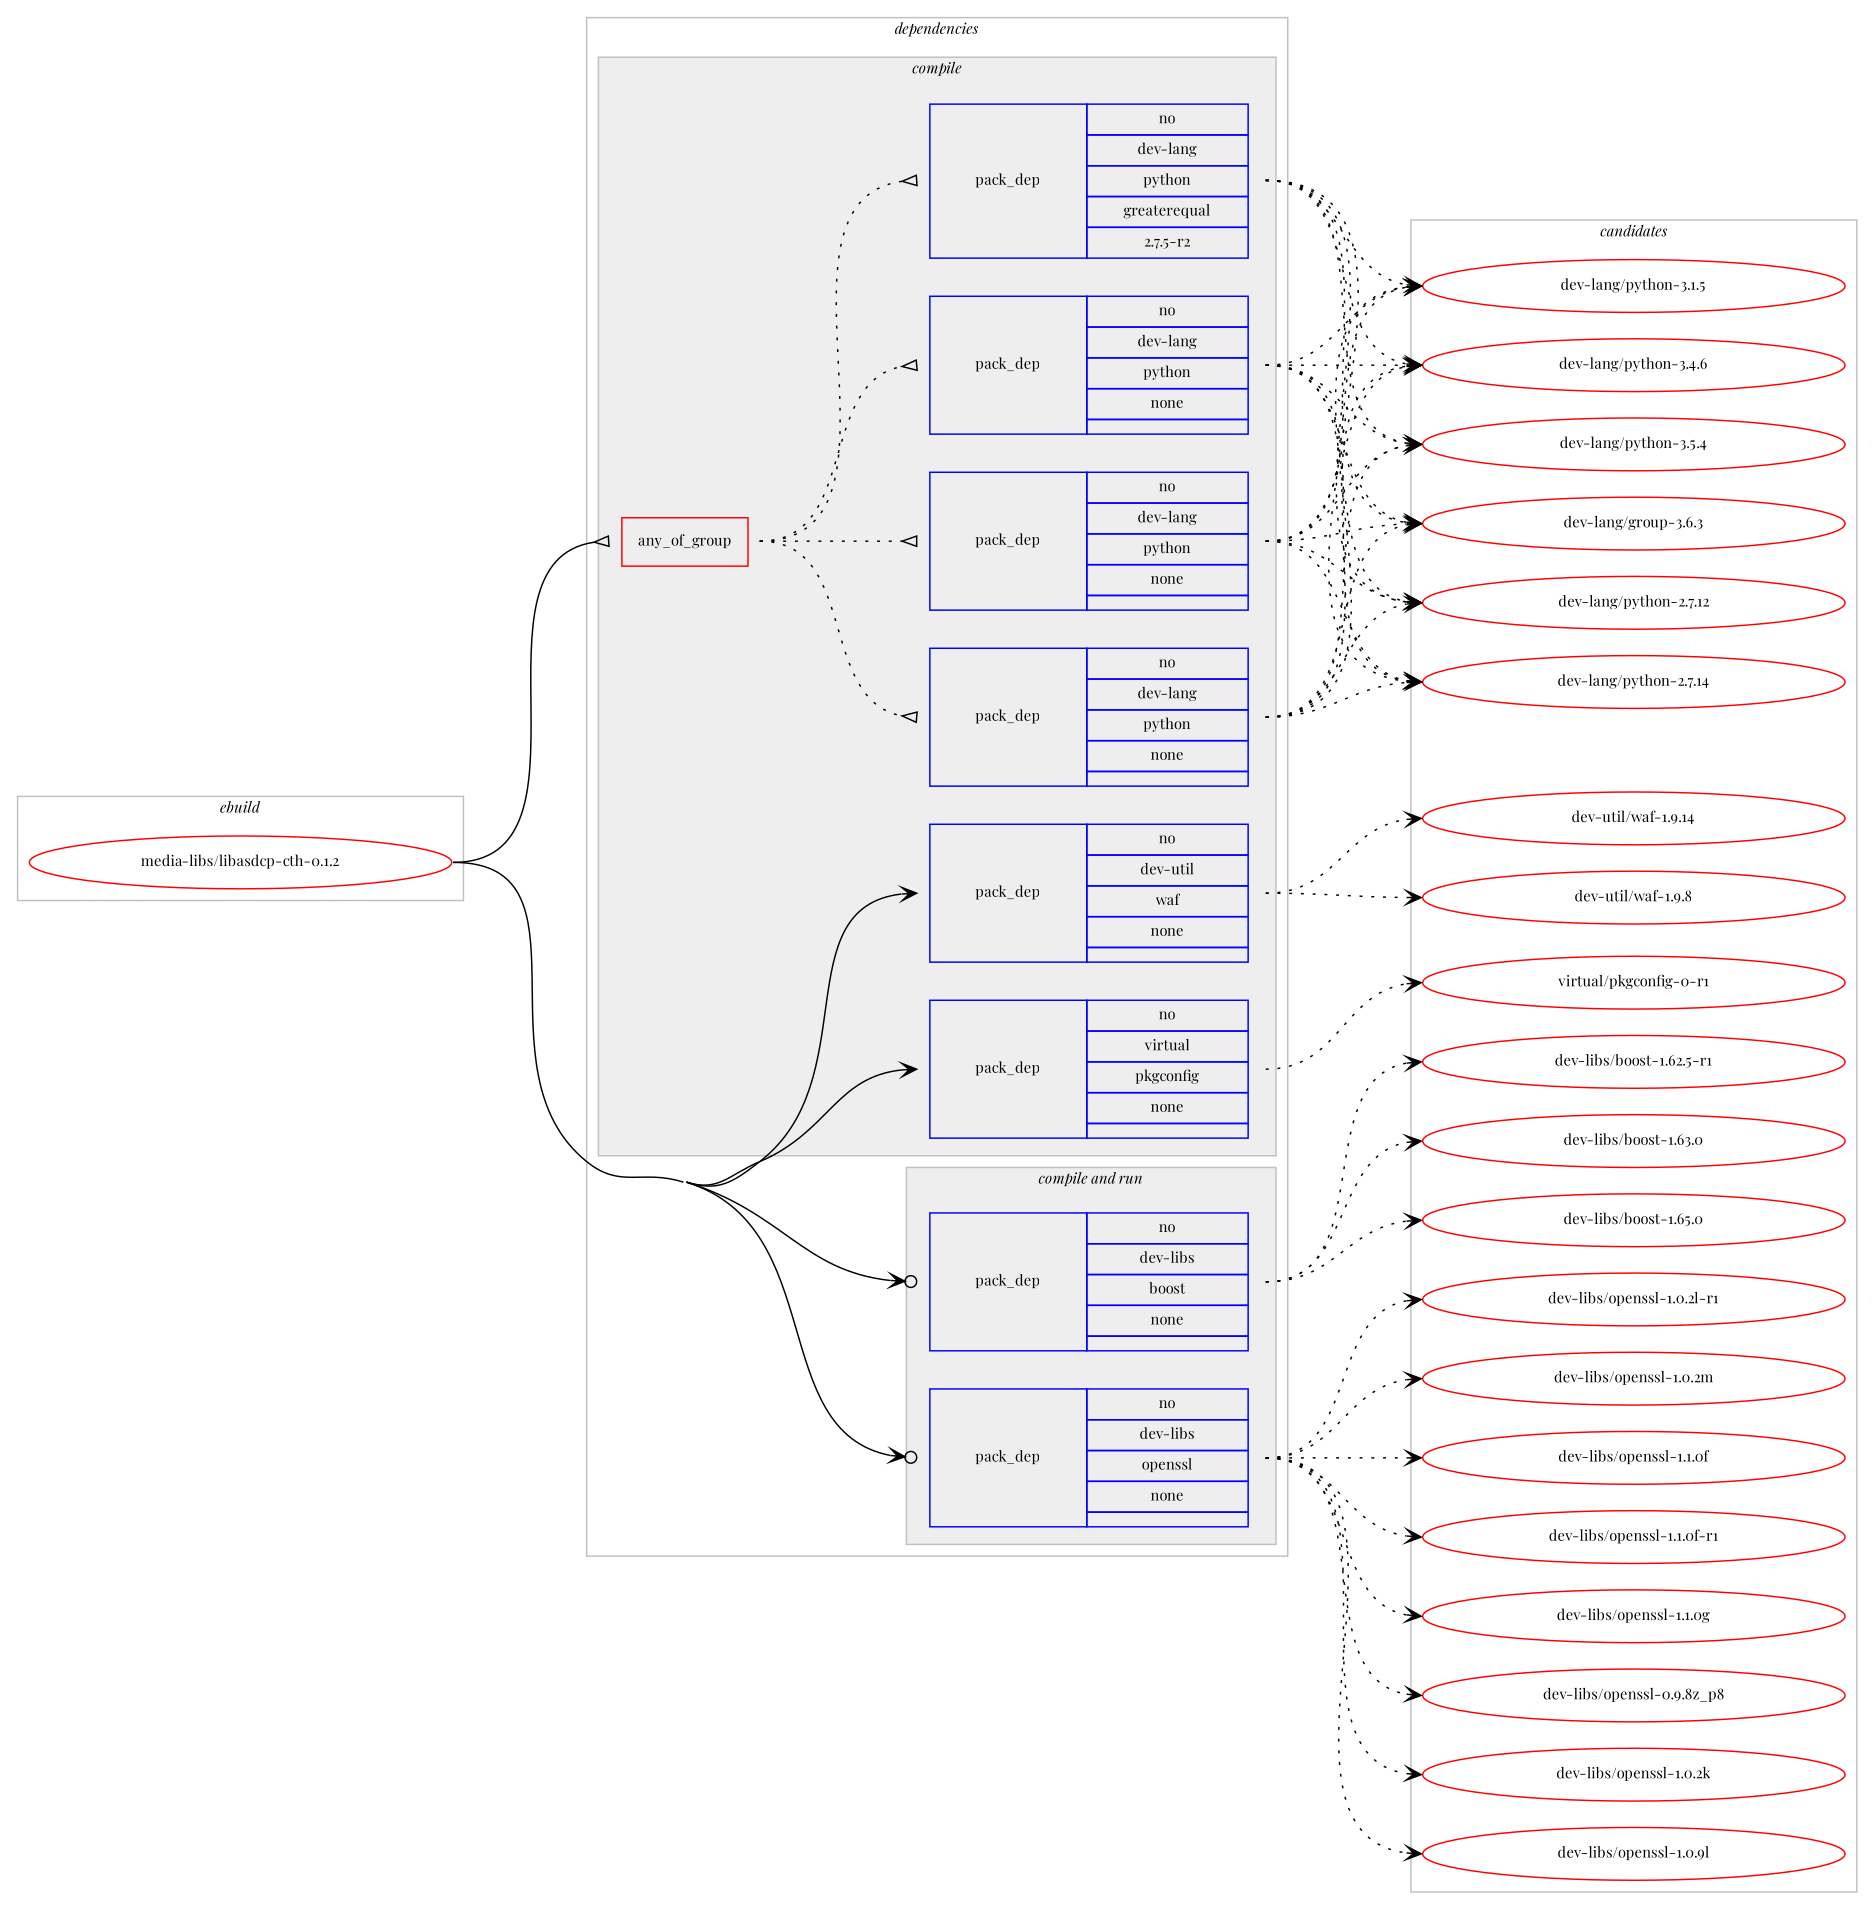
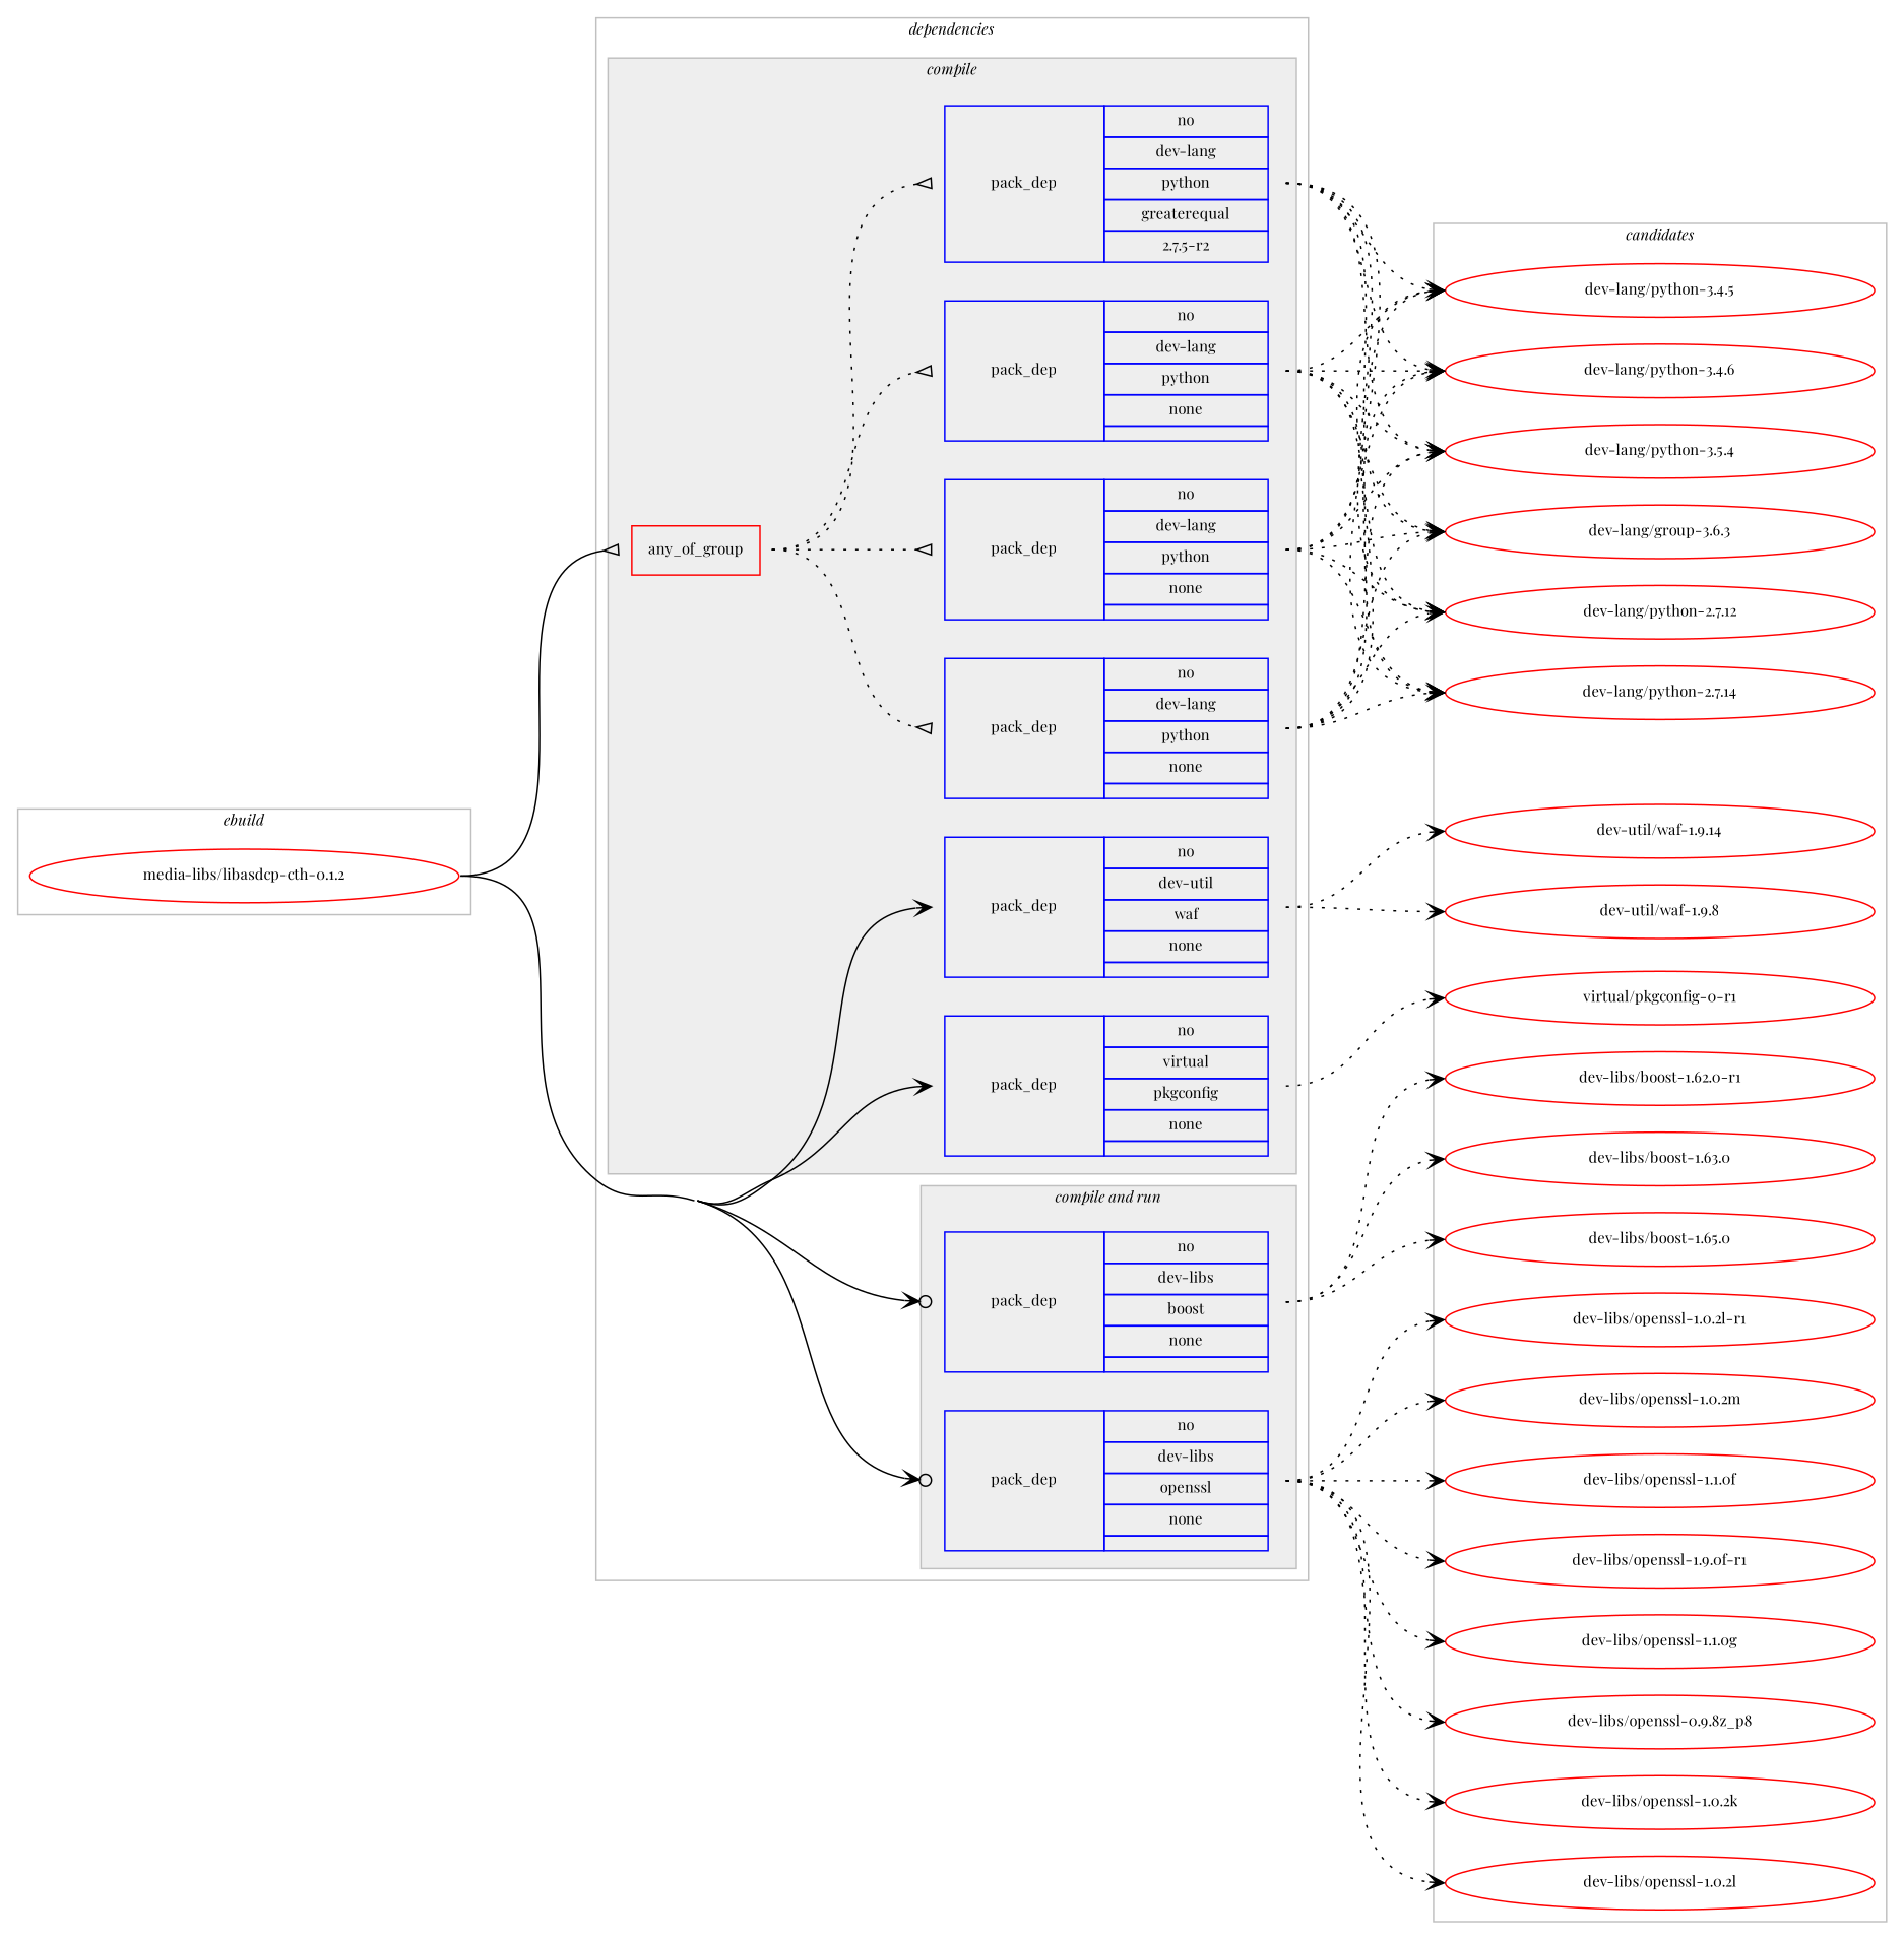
  digraph {
    compound=true
    concentrate=true
    fontname="Playfair Display"
    fontsize=10
    newrank=true
    rankdir=LR
    ranksep=1.5
    node [color=red fontname="Playfair Display" fontsize=10]
    edge [arrowhead=vee fontname="Playfair Display" headport=w style=dotted tailport=e weight=100]
    n1 [label="media-libs/libasdcp-cth-0.1.2" width=4]
    n2 [color=blue label=<<TABLE BORDER="0" CELLBORDER="1" CELLSPACING="0" CELLPADDING="4" WIDTH="220"><TR><TD ROWSPAN="6" CELLPADDING="30">pack_dep</TD></TR><TR><TD WIDTH="110">no</TD></TR><TR><TD>dev-lang</TD></TR><TR><TD>python</TD></TR><TR><TD>none</TD></TR><TR><TD></TD></TR></TABLE>> shape=none]
    n3 [color=blue label=<<TABLE BORDER="0" CELLBORDER="1" CELLSPACING="0" CELLPADDING="4" WIDTH="220"><TR><TD ROWSPAN="6" CELLPADDING="30">pack_dep</TD></TR><TR><TD WIDTH="110">no</TD></TR><TR><TD>dev-lang</TD></TR><TR><TD>python</TD></TR><TR><TD>none</TD></TR><TR><TD></TD></TR></TABLE>> shape=none]
    n4 [color=blue label=<<TABLE BORDER="0" CELLBORDER="1" CELLSPACING="0" CELLPADDING="4" WIDTH="220"><TR><TD ROWSPAN="6" CELLPADDING="30">pack_dep</TD></TR><TR><TD WIDTH="110">no</TD></TR><TR><TD>dev-lang</TD></TR><TR><TD>python</TD></TR><TR><TD>none</TD></TR><TR><TD></TD></TR></TABLE>> shape=none]
    n5 [color=blue label=<<TABLE BORDER="0" CELLBORDER="1" CELLSPACING="0" CELLPADDING="4" WIDTH="220"><TR><TD ROWSPAN="6" CELLPADDING="30">pack_dep</TD></TR><TR><TD WIDTH="110">no</TD></TR><TR><TD>dev-lang</TD></TR><TR><TD>python</TD></TR><TR><TD>greaterequal</TD></TR><TR><TD>2.7.5-r2</TD></TR></TABLE>> shape=none]
    n6 [label=<<TABLE BORDER="0" CELLBORDER="1" CELLSPACING="0" CELLPADDING="4"><TR><TD CELLPADDING="10">any_of_group</TD></TR></TABLE>> shape=none]
    n7 [color=blue label=<<TABLE BORDER="0" CELLBORDER="1" CELLSPACING="0" CELLPADDING="4" WIDTH="220"><TR><TD ROWSPAN="6" CELLPADDING="30">pack_dep</TD></TR><TR><TD WIDTH="110">no</TD></TR><TR><TD>dev-util</TD></TR><TR><TD>waf</TD></TR><TR><TD>none</TD></TR><TR><TD></TD></TR></TABLE>> shape=none]
    n8 [color=blue label=<<TABLE BORDER="0" CELLBORDER="1" CELLSPACING="0" CELLPADDING="4" WIDTH="220"><TR><TD ROWSPAN="6" CELLPADDING="30">pack_dep</TD></TR><TR><TD WIDTH="110">no</TD></TR><TR><TD>virtual</TD></TR><TR><TD>pkgconfig</TD></TR><TR><TD>none</TD></TR><TR><TD></TD></TR></TABLE>> shape=none]
    n9 [color=blue label=<<TABLE BORDER="0" CELLBORDER="1" CELLSPACING="0" CELLPADDING="4" WIDTH="220"><TR><TD ROWSPAN="6" CELLPADDING="30">pack_dep</TD></TR><TR><TD WIDTH="110">no</TD></TR><TR><TD>dev-libs</TD></TR><TR><TD>boost</TD></TR><TR><TD>none</TD></TR><TR><TD></TD></TR></TABLE>> shape=none]
    n10 [color=blue label=<<TABLE BORDER="0" CELLBORDER="1" CELLSPACING="0" CELLPADDING="4" WIDTH="220"><TR><TD ROWSPAN="6" CELLPADDING="30">pack_dep</TD></TR><TR><TD WIDTH="110">no</TD></TR><TR><TD>dev-libs</TD></TR><TR><TD>openssl</TD></TR><TR><TD>none</TD></TR><TR><TD></TD></TR></TABLE>> shape=none]
    n11 [label="dev-lang/python-2.7.12" width=4]
    n12 [label="dev-lang/python-2.7.14" width=4]
-   n13 [label="dev-lang/python-3.1.5" width=4]
+   n13 [label="dev-lang/python-3.4.5" width=4]
    n14 [label="dev-lang/python-3.4.6" width=4]
    n15 [label="dev-lang/python-3.5.4" width=4]
    n16 [label="dev-lang/group-3.6.3" width=4]
    n17 [label="dev-util/waf-1.9.14" width=4]
    n18 [label="dev-util/waf-1.9.8" width=4]
    n19 [label="virtual/pkgconfig-0-r1" width=4]
-   n20 [label="dev-libs/boost-1.62.5-r1" width=4]
+   n20 [label="dev-libs/boost-1.62.0-r1" width=4]
    n21 [label="dev-libs/boost-1.63.0" width=4]
    n22 [label="dev-libs/boost-1.65.0" width=4]
    n23 [label="dev-libs/openssl-0.9.8z_p8" width=4]
    n24 [label="dev-libs/openssl-1.0.2k" width=4]
-   n25 [label="dev-libs/openssl-1.0.9l" width=4]
+   n25 [label="dev-libs/openssl-1.0.2l" width=4]
    n26 [label="dev-libs/openssl-1.0.2l-r1" width=4]
    n27 [label="dev-libs/openssl-1.0.2m" width=4]
    n28 [label="dev-libs/openssl-1.1.0f" width=4]
-   n29 [label="dev-libs/openssl-1.1.0f-r1" width=4]
+   n29 [label="dev-libs/openssl-1.9.0f-r1" width=4]
    n30 [label="dev-libs/openssl-1.1.0g" width=4]
    subgraph cluster_1 {
      color=gray
      label=<<i>ebuild</i>>
      rank=same
      n1
    }
    subgraph cluster_2 {
      color=gray
      label=<<i>dependencies</i>>
      subgraph cluster_3 {
        color=gray
        fillcolor="#eeeeee"
        label=<<i>compile</i>>
        style=filled
        subgraph sub_4 {
          color=gray
          fillcolor="#eeeeee"
          label=<<i>compile</i>>
          style=filled
          n6
          subgraph sub_5 {
            color=gray
            fillcolor="#eeeeee"
            label=<<i>compile</i>>
            style=filled
            n2
          }
          subgraph sub_6 {
            color=gray
            fillcolor="#eeeeee"
            label=<<i>compile</i>>
            style=filled
            n3
          }
          subgraph sub_7 {
            color=gray
            fillcolor="#eeeeee"
            label=<<i>compile</i>>
            style=filled
            n4
          }
          subgraph sub_8 {
            color=gray
            fillcolor="#eeeeee"
            label=<<i>compile</i>>
            style=filled
            n5
          }
        }
        subgraph sub_9 {
          color=gray
          fillcolor="#eeeeee"
          label=<<i>compile</i>>
          style=filled
          n7
        }
        subgraph sub_10 {
          color=gray
          fillcolor="#eeeeee"
          label=<<i>compile</i>>
          style=filled
          n8
        }
      }
      subgraph cluster_11 {
        color=gray
        fillcolor="#eeeeee"
        label=<<i>compile and run</i>>
        style=filled
        subgraph sub_12 {
          color=gray
          fillcolor="#eeeeee"
          label=<<i>compile and run</i>>
          style=filled
          n9
        }
        subgraph sub_13 {
          color=gray
          fillcolor="#eeeeee"
          label=<<i>compile and run</i>>
          style=filled
          n10
        }
      }
      subgraph cluster_14 {
        color=gray
        fillcolor="#eeeeee"
        label=<<i>run</i>>
        style=filled
      }
    }
    subgraph cluster_15 {
      color=gray
      label=<<i>candidates</i>>
      rank=same
      subgraph sub_16 {
        color=black
        label=<<i>candidates</i>>
        nodesep=1
        rank=same
        n11
        n12
        n13
        n14
        n15
        n16
      }
      subgraph sub_17 {
        color=black
        label=<<i>candidates</i>>
        nodesep=1
        rank=same
        n11
        n12
        n13
        n14
        n15
        n16
      }
      subgraph sub_18 {
        color=black
        label=<<i>candidates</i>>
        nodesep=1
        rank=same
        n11
        n12
        n13
        n14
        n15
        n16
      }
      subgraph sub_19 {
        color=black
        label=<<i>candidates</i>>
        nodesep=1
        rank=same
        n11
        n12
        n13
        n14
        n15
        n16
      }
      subgraph sub_20 {
        color=black
        label=<<i>candidates</i>>
        nodesep=1
        rank=same
        n17
        n18
      }
      subgraph sub_21 {
        color=black
        label=<<i>candidates</i>>
        nodesep=1
        rank=same
        n19
      }
      subgraph sub_22 {
        color=black
        label=<<i>candidates</i>>
        nodesep=1
        rank=same
        n20
        n21
        n22
      }
      subgraph sub_23 {
        color=black
        label=<<i>candidates</i>>
        nodesep=1
        rank=same
        n23
        n24
        n25
        n26
        n27
        n28
        n29
        n30
      }
    }
    n1 -> n6 [arrowhead=oinv style=solid weight=20]
    n1 -> n7 [style=solid weight=20]
    n1 -> n8 [style=solid weight=20]
    n1 -> n9 [arrowhead=odotvee style=solid weight=20]
    n1 -> n10 [arrowhead=odotvee style=solid weight=20]
    n2 -> n11
    n2 -> n12
    n2 -> n13
    n2 -> n14
    n2 -> n15
    n2 -> n16
    n3 -> n11
    n3 -> n12
    n3 -> n13
    n3 -> n14
    n3 -> n15
    n3 -> n16
    n4 -> n11
    n4 -> n12
    n4 -> n13
    n4 -> n14
    n4 -> n15
    n4 -> n16
    n5 -> n11
    n5 -> n12
    n5 -> n13
    n5 -> n14
    n5 -> n15
    n5 -> n16
    n6 -> n2 [arrowhead=oinv weight=20]
    n6 -> n3 [arrowhead=oinv weight=20]
    n6 -> n4 [arrowhead=oinv weight=20]
    n6 -> n5 [arrowhead=oinv weight=20]
    n7 -> n17
    n7 -> n18
    n8 -> n19
    n9 -> n20
    n9 -> n21
    n9 -> n22
    n10 -> n23
    n10 -> n24
    n10 -> n25
    n10 -> n26
    n10 -> n27
    n10 -> n28
    n10 -> n29
    n10 -> n30
  }
